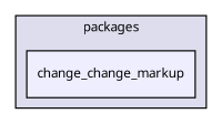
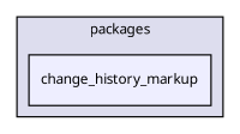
  digraph {
    compound=true
    fontname="Noto Sans"
-   n1 [fillcolor="#eeeeff" fontname="Noto Sans" fontsize=10 label=change_change_markup pencolor=black shape=box style=filled]
+   n1 [fillcolor="#eeeeff" fontname="Noto Sans" fontsize=10 label=change_history_markup pencolor=black shape=box style=filled]
    subgraph cluster_1 {
      bgcolor="#ddddee"
      fontsize=10
      label=packages
      pencolor=black
      n1
    }
  }
